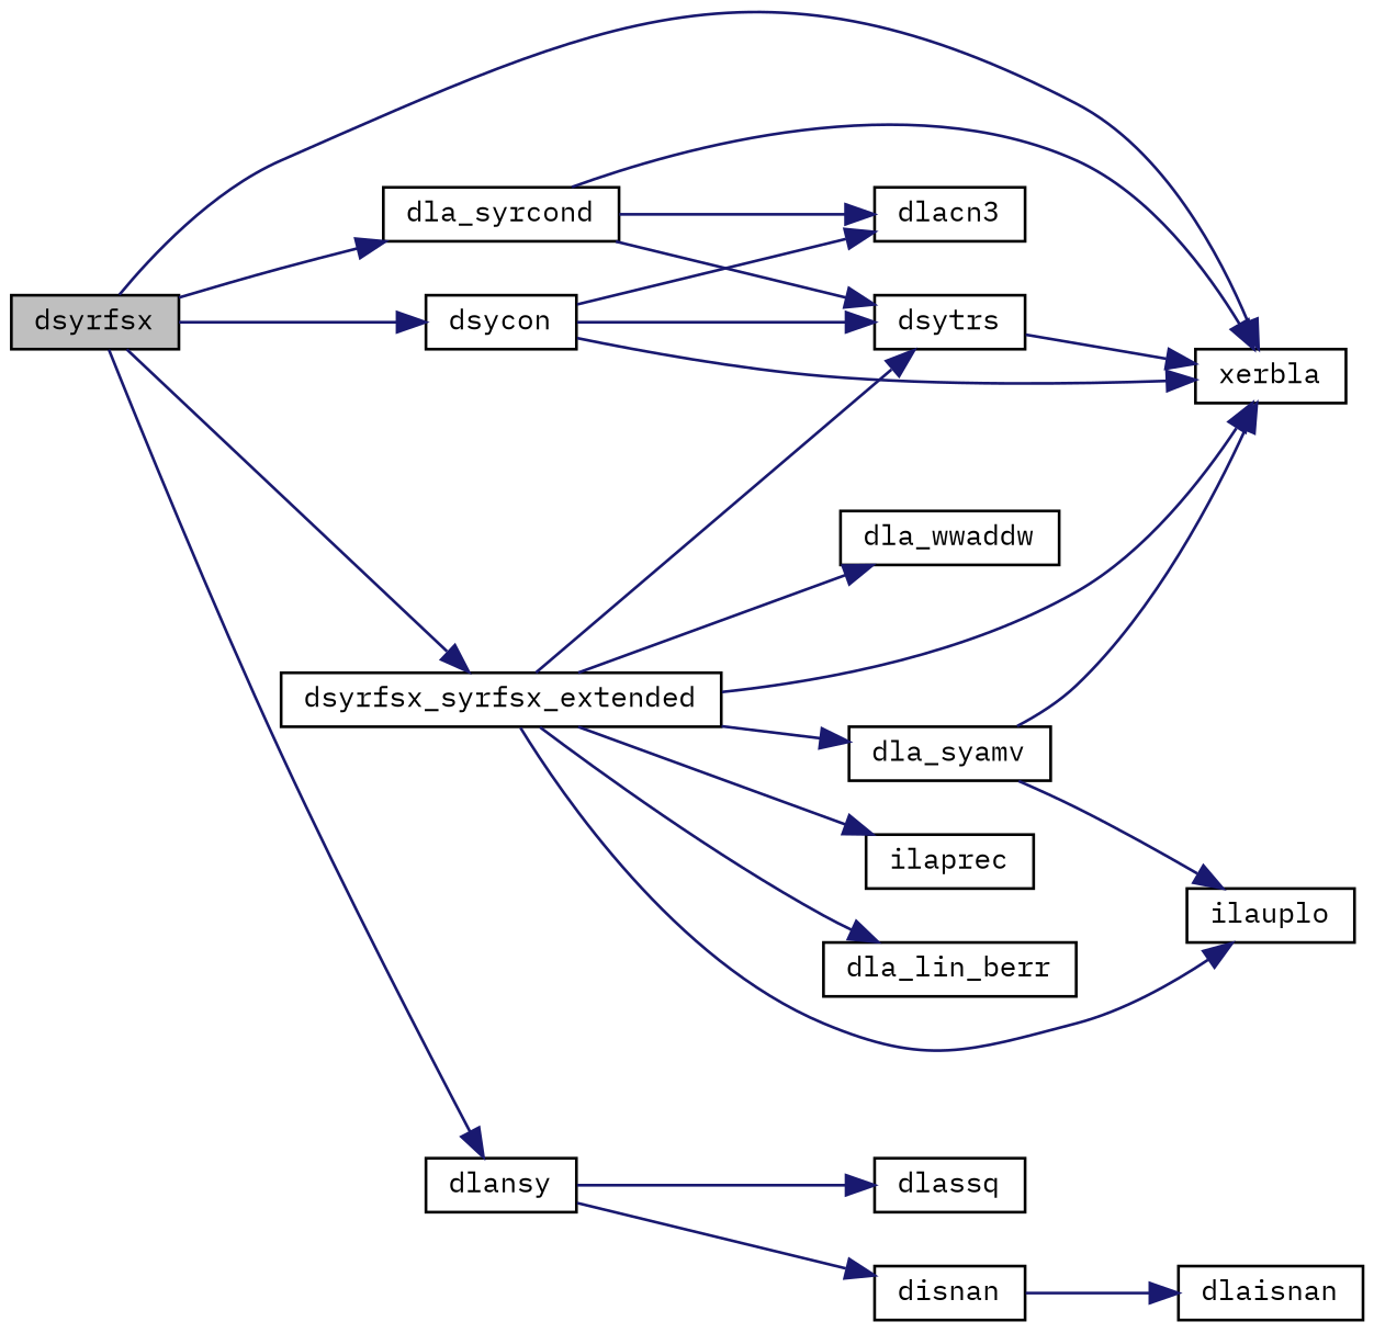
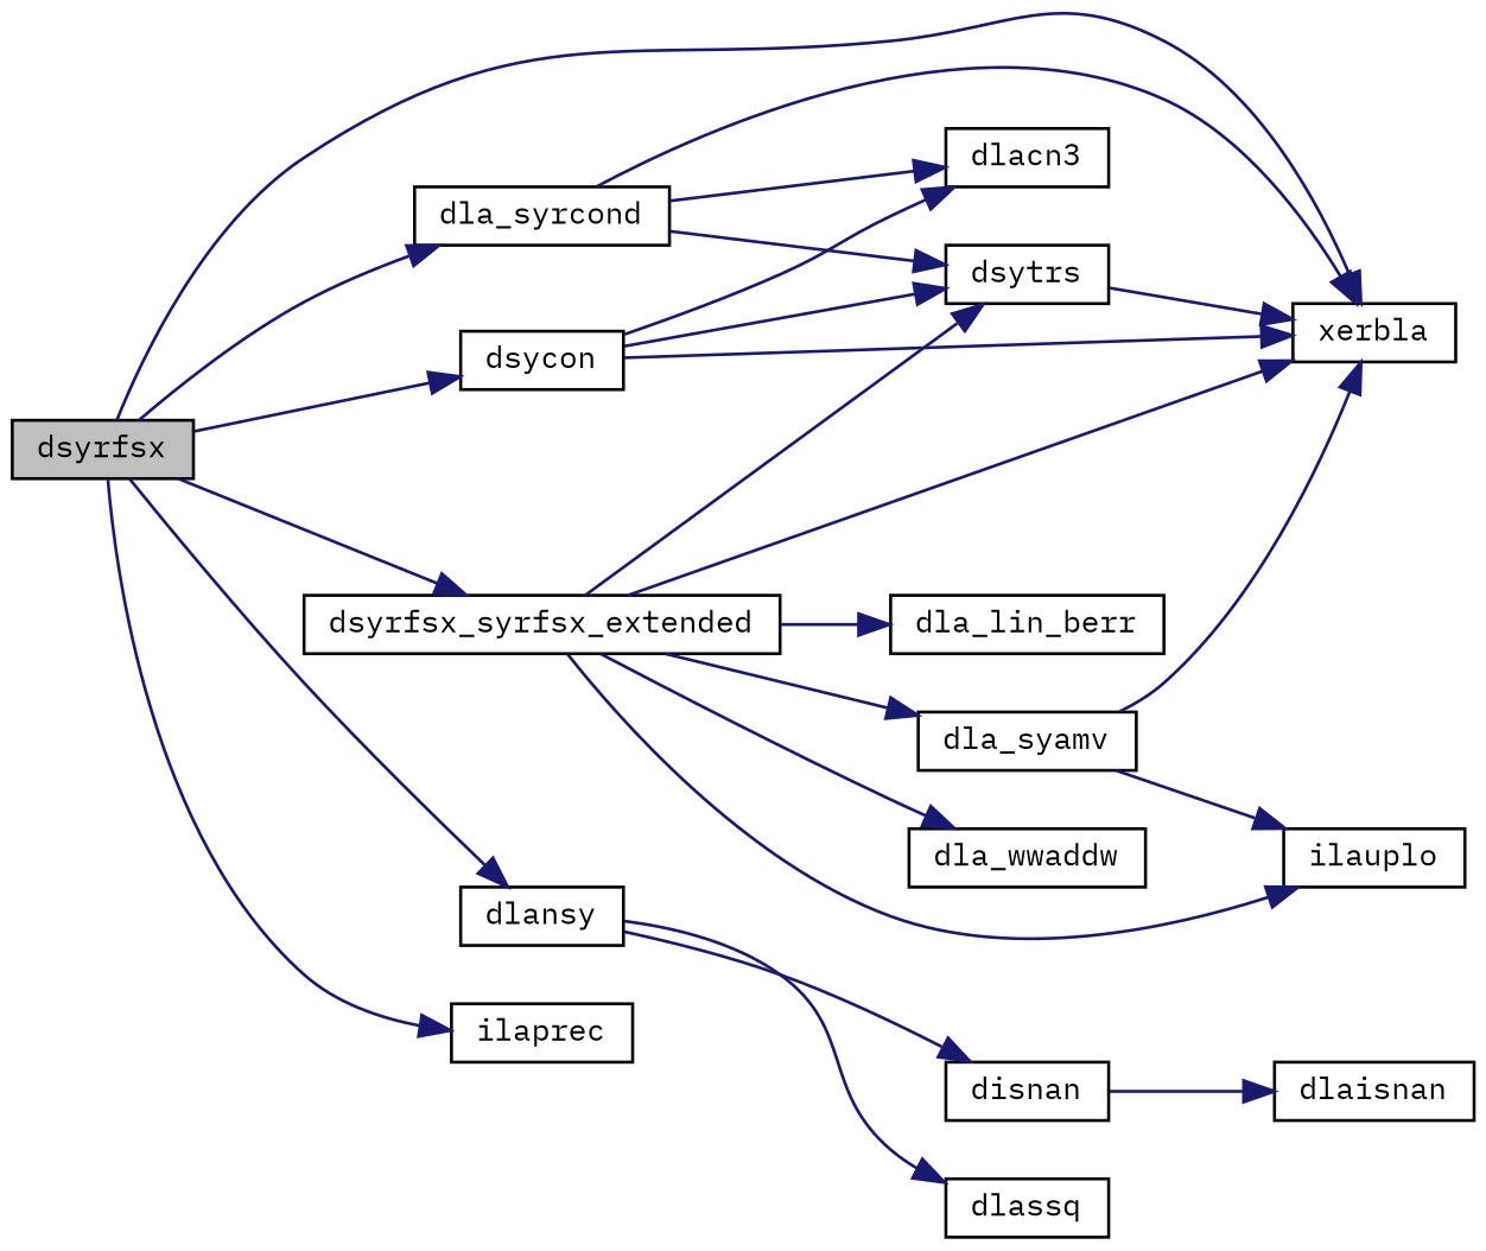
  digraph {
    fontname="IBM Plex Mono"
    rankdir=LR
    node [color=black fillcolor=white fontname="IBM Plex Mono" fontsize=10 shape=record style=filled]
    edge [color=midnightblue fontname="IBM Plex Mono" fontsize=10 labelfontname=Helvetica labelfontsize=10 style=solid]
    n1 [fillcolor=grey75 fontcolor=black height=0.2 label=dsyrfsx width=0.4]
    n2 [height=0.2 label=dla_syrcond width=0.4]
    n3 [height=0.2 label=xerbla width=0.4]
    n4 [height=0.2 label=dsyrfsx_syrfsx_extended width=0.4]
    n5 [height=0.2 label=dlansy width=0.4]
    n6 [height=0.2 label=dsycon width=0.4]
    n7 [height=0.2 label=ilaprec width=0.4]
    n8 [height=0.2 label=dlacn3 width=0.4]
    n9 [height=0.2 label=dsytrs width=0.4]
    n10 [height=0.2 label=dla_lin_berr width=0.4]
    n11 [height=0.2 label=dla_syamv width=0.4]
    n12 [height=0.2 label=ilauplo width=0.4]
    n13 [height=0.2 label=dla_wwaddw width=0.4]
    n14 [height=0.2 label=disnan width=0.4]
    n15 [height=0.2 label=dlassq width=0.4]
    n16 [height=0.2 label=dlaisnan width=0.4]
    n1 -> n2
    n1 -> n3
    n1 -> n4
    n1 -> n5
    n1 -> n6
-   n4 -> n7
+   n1 -> n7
    n2 -> n3
    n2 -> n8
    n2 -> n9
    n4 -> n3
    n4 -> n9
    n4 -> n10
    n4 -> n11
    n4 -> n12
    n4 -> n13
    n5 -> n14
    n5 -> n15
    n6 -> n3
    n6 -> n8
    n6 -> n9
    n9 -> n3
    n11 -> n3
    n11 -> n12
    n14 -> n16
  }
